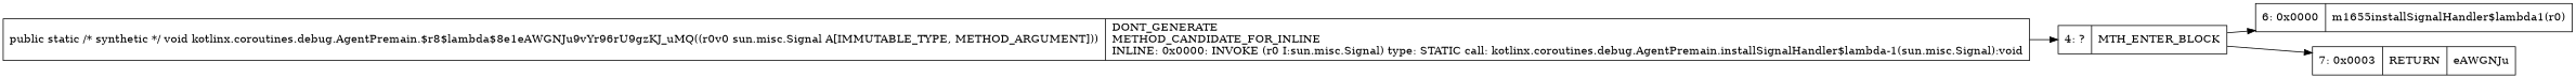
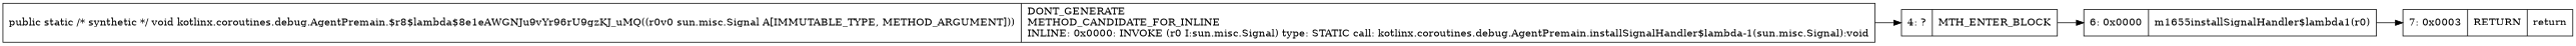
  digraph {
    rankdir=LR
    node [shape=record]
    n1 [label="{4\:\ ?|MTH_ENTER_BLOCK\l}"]
    n2 [label="{6\:\ 0x0000|m1655installSignalHandler$lambda1(r0)\l}"]
-   n3 [label="{7\:\ 0x0003|RETURN\l|eAWGNJu\l}"]
+   n3 [label="{7\:\ 0x0003|RETURN\l|return\l}"]
    n4 [label="{public static \/* synthetic *\/ void kotlinx.coroutines.debug.AgentPremain.$r8$lambda$8e1eAWGNJu9vYr96rU9gzKJ_uMQ((r0v0 sun.misc.Signal A[IMMUTABLE_TYPE, METHOD_ARGUMENT]))  | DONT_GENERATE\lMETHOD_CANDIDATE_FOR_INLINE\lINLINE: 0x0000: INVOKE  (r0 I:sun.misc.Signal) type: STATIC call: kotlinx.coroutines.debug.AgentPremain.installSignalHandler$lambda\-1(sun.misc.Signal):void\l}"]
    n1 -> n2
-   n1 -> n3
+   n2 -> n3
    n4 -> n1
  }
